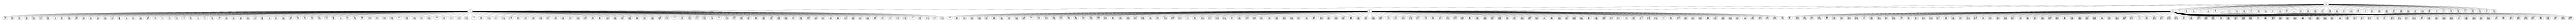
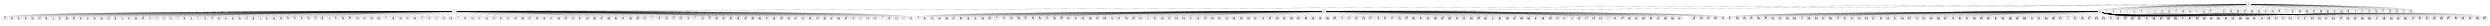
  graph {
    0
    1
    2
    3
    4
    5
    6
    7
    8
    9
    10
    11
    12
    13
    14
    15
    16
    17
    18
    19
    20
    21
    22
    23
    24
    25
    26
    27
    28
    29
    30
    31
    32
    33
    34
    35
    36
    37
    38
    39
    40
    41
    42
    43
    44
    45
    46
    47
    48
    49
    50
    51
    52
    53
    54
    55
    56
    57
    58
    59
    60
    61
    62
    63
    64
    65
    66
    67
    68
    69
    70
    71
    72
    73
    74
    75
    76
    77
    78
    79
    80
    81
    82
    83
    84
    85
    86
    87
    88
    89
    90
    91
    92
    93
    94
    95
    96
    97
    98
    99
    100
    101
    102
    103
    104
    105
    106
    107
    108
    109
    110
    111
    112
    113
    114
    115
    116
    117
    118
    119
    120
    121
    122
    123
    124
    125
    126
    127
    128
    129
    130
    131
    132
    133
    134
    135
    136
    137
    138
    139
    140
    141
    142
    143
    144
    145
    146
    147
    148
    149
    150
    151
    152
    153
    154
    155
    156
    157
    158
    159
    160
    161
    162
    163
    164
    165
    167
    168
    169
    170
    171
    172
    173
    174
    175
    176
    177
    178
    179
    180
    181
    182
    183
    184
    185
    186
    187
    188
    189
    190
    191
    192
    193
    194
    195
    196
    197
    198
    199
    200
    201
    202
    203
    204
    205
    206
    207
    n208 [label=408]
    209
    210
    211
    212
    213
    214
    215
    216
    217
    218
    219
    220
    221
    222
    223
    225
    226
    227
    228
    229
    230
    231
    232
    234
    235
    236
    237
    238
    239
    240
    241
    242
    243
    244
    245
    246
    247
    248
    249
    250
    251
    252
    253
    254
    255
    256
    257
    258
    259
    260
    261
    262
    263
    264
    265
    266
    267
    268
    269
    270
    271
    272
    273
    274
    275
    276
    277
    278
    279
    280
    281
    282
    283
    284
    285
    286
    287
-   288
    289
    290
    291
    292
    293
    294
    295
    296
    297
    298
    299
    300
    301
    302
    303
    304
    305
    306
    307
    308
    309
    310
    311
    312
    313
    314
    315
    316
    317
    318
    319
    320
    321
    322
    323
    324
    325
    326
    327
    328
    329
    330
    331
    332
    333
    334
    335
    336
    337
    338
    339
    340
    341
    342
    343
    344
    345
    346
    347
    348
    349
    350
    351
    352
    353
    354
    355
    356
    357
    358
    359
    360
    361
    362
    363
    364
    365
    366
    367
    368
    369
    370
    371
    372
    373
    374
    375
    376
    377
    378
    379
    380
    381
    382
    383
    384
    385
    386
    387
    388
    389
    390
    391
    392
    393
    394
    395
    396
    397
    398
    399
    0 -- 1
    0 -- 2
    0 -- 3
    0 -- 4
    0 -- 5
    0 -- 6
    0 -- 7
    0 -- 8
    0 -- 9
    0 -- 10
    0 -- 11
    0 -- 12
    0 -- 13
    0 -- 14
    0 -- 15
    0 -- 16
    0 -- 17
    0 -- 18
    0 -- 19
    0 -- 20
    0 -- 21
    0 -- 22
    0 -- 23
    0 -- 24
    0 -- 25
    0 -- 26
    0 -- 27
    0 -- 28
    0 -- 29
    0 -- 30
    0 -- 31
    0 -- 32
    0 -- 33
    0 -- 34
    0 -- 35
    0 -- 36
    0 -- 37
    0 -- 38
    0 -- 39
    0 -- 40
    0 -- 41
    0 -- 42
    0 -- 43
    0 -- 44
    0 -- 45
    0 -- 46
    0 -- 47
    0 -- 48
    1 -- 49
    1 -- 50
    1 -- 51
    1 -- 52
    1 -- 53
    1 -- 54
    1 -- 55
    1 -- 56
    1 -- 57
    1 -- 58
    1 -- 59
    1 -- 60
    1 -- 61
    1 -- 62
    1 -- 63
    1 -- 64
    1 -- 65
    1 -- 66
    1 -- 67
    1 -- 68
    1 -- 69
    1 -- 70
    1 -- 71
    1 -- 72
    1 -- 73
    1 -- 74
    1 -- 75
    1 -- 76
    1 -- 77
    1 -- 78
    1 -- 79
    1 -- 80
    1 -- 81
    1 -- 82
    1 -- 83
    1 -- 84
    1 -- 85
    1 -- 86
    1 -- 87
    1 -- 88
    1 -- 89
    1 -- 90
    1 -- 91
    1 -- 92
    1 -- 93
    1 -- 94
    1 -- 95
    1 -- 96
    1 -- 97
    1 -- 98
    1 -- 99
    1 -- 100
    1 -- 101
    1 -- 102
    1 -- 103
    1 -- 104
    1 -- 105
    1 -- 106
    1 -- 107
    1 -- 108
    1 -- 109
    1 -- 110
    1 -- 111
    1 -- 112
    1 -- 113
    1 -- 114
    1 -- 115
    1 -- 116
    1 -- 117
    1 -- 118
    1 -- 119
    1 -- 120
    1 -- 121
    1 -- 122
    1 -- 123
    1 -- 124
    1 -- 125
    1 -- 126
    1 -- 127
    1 -- 128
    1 -- 129
    1 -- 130
    1 -- 131
    1 -- 132
    1 -- 133
    1 -- 134
    1 -- 135
    1 -- 136
    1 -- 137
    1 -- 138
    1 -- 139
    1 -- 140
    1 -- 141
    1 -- 142
    1 -- 143
    1 -- 144
    1 -- 145
    1 -- 146
    1 -- 147
    1 -- 148
    1 -- 149
    1 -- 150
    1 -- 151
    1 -- 152
    1 -- 153
    1 -- 154
    1 -- 155
    1 -- 156
    1 -- 157
    1 -- 158
    1 -- 159
    1 -- 160
    1 -- 161
    1 -- 162
    1 -- 163
    1 -- 164
    1 -- 165
    1 -- 167
    1 -- 168
    1 -- 169
    1 -- 170
    1 -- 171
    1 -- 172
    1 -- 173
    1 -- 174
    1 -- 175
    1 -- 176
    1 -- 177
    1 -- 178
    2 -- 179
    2 -- 180
    2 -- 181
    2 -- 182
    2 -- 183
    2 -- 184
    2 -- 185
    2 -- 186
    2 -- 187
    2 -- 188
    2 -- 189
    2 -- 190
    2 -- 191
    2 -- 192
    2 -- 193
    2 -- 194
    2 -- 195
    2 -- 196
    2 -- 197
    2 -- 198
    2 -- 199
    2 -- 200
    2 -- 201
    2 -- 202
    2 -- 203
    2 -- 204
    2 -- 205
    2 -- 206
    2 -- 207
    2 -- n208
    2 -- 209
    2 -- 210
    2 -- 211
    2 -- 212
    2 -- 213
    2 -- 214
    2 -- 215
    2 -- 216
    2 -- 217
    2 -- 218
    2 -- 219
    2 -- 220
    2 -- 221
    2 -- 222
    2 -- 223
    2 -- 225
    2 -- 226
    2 -- 227
    2 -- 228
    2 -- 229
    2 -- 230
    2 -- 231
    2 -- 232
    2 -- 234
    2 -- 235
    2 -- 236
    2 -- 237
    2 -- 238
    2 -- 239
    2 -- 240
    2 -- 241
    2 -- 242
    2 -- 243
    2 -- 244
    2 -- 245
    2 -- 246
    2 -- 247
    2 -- 248
    2 -- 249
    2 -- 250
    2 -- 251
    2 -- 252
    2 -- 253
    2 -- 254
    2 -- 255
    2 -- 256
    2 -- 257
    2 -- 258
    2 -- 259
    2 -- 260
    2 -- 261
    2 -- 262
    2 -- 263
    2 -- 264
    2 -- 265
    2 -- 266
    2 -- 267
    2 -- 268
    2 -- 269
    2 -- 270
    2 -- 271
    2 -- 272
    2 -- 273
    2 -- 274
    2 -- 275
    2 -- 276
    2 -- 277
    2 -- 278
    2 -- 279
    2 -- 280
    2 -- 281
    2 -- 282
    2 -- 283
    2 -- 284
    2 -- 285
    2 -- 286
    2 -- 287
-   2 -- 288
    2 -- 289
    2 -- 290
    2 -- 291
    2 -- 292
    2 -- 293
    3 -- 294
    3 -- 295
    3 -- 296
    3 -- 297
    3 -- 298
    3 -- 299
    3 -- 300
    3 -- 301
    3 -- 302
    3 -- 303
    3 -- 304
    3 -- 305
    3 -- 306
    3 -- 307
    3 -- 308
    3 -- 309
    3 -- 310
    3 -- 311
    3 -- 312
    3 -- 313
    3 -- 314
    3 -- 315
    3 -- 316
    3 -- 317
    3 -- 318
    3 -- 319
    3 -- 320
    3 -- 321
    3 -- 322
    3 -- 323
    3 -- 324
    3 -- 325
    3 -- 326
    3 -- 327
    3 -- 328
    3 -- 329
    3 -- 330
    3 -- 331
    3 -- 332
    3 -- 333
    3 -- 334
    3 -- 335
    3 -- 336
    3 -- 337
    3 -- 338
    3 -- 339
    3 -- 340
    3 -- 341
    3 -- 342
    3 -- 343
    3 -- 344
    3 -- 345
    3 -- 346
    3 -- 347
    3 -- 348
    3 -- 349
    3 -- 350
    3 -- 351
    3 -- 352
    3 -- 353
    3 -- 354
    3 -- 355
    3 -- 356
    3 -- 357
    3 -- 358
    3 -- 359
    3 -- 360
    3 -- 361
    3 -- 362
    3 -- 363
    3 -- 364
    3 -- 365
    3 -- 366
    3 -- 367
    3 -- 368
    3 -- 369
    3 -- 370
    3 -- 371
    3 -- 372
    3 -- 373
    3 -- 374
    3 -- 375
    3 -- 376
    3 -- 377
    3 -- 378
    3 -- 379
    3 -- 380
    3 -- 381
    3 -- 382
    3 -- 383
    3 -- 384
    3 -- 385
    3 -- 386
    3 -- 387
    3 -- 388
    3 -- 389
    3 -- 390
    3 -- 391
    3 -- 392
    3 -- 393
    3 -- 394
    3 -- 395
    3 -- 396
    3 -- 397
    3 -- 398
    3 -- 399
  }
